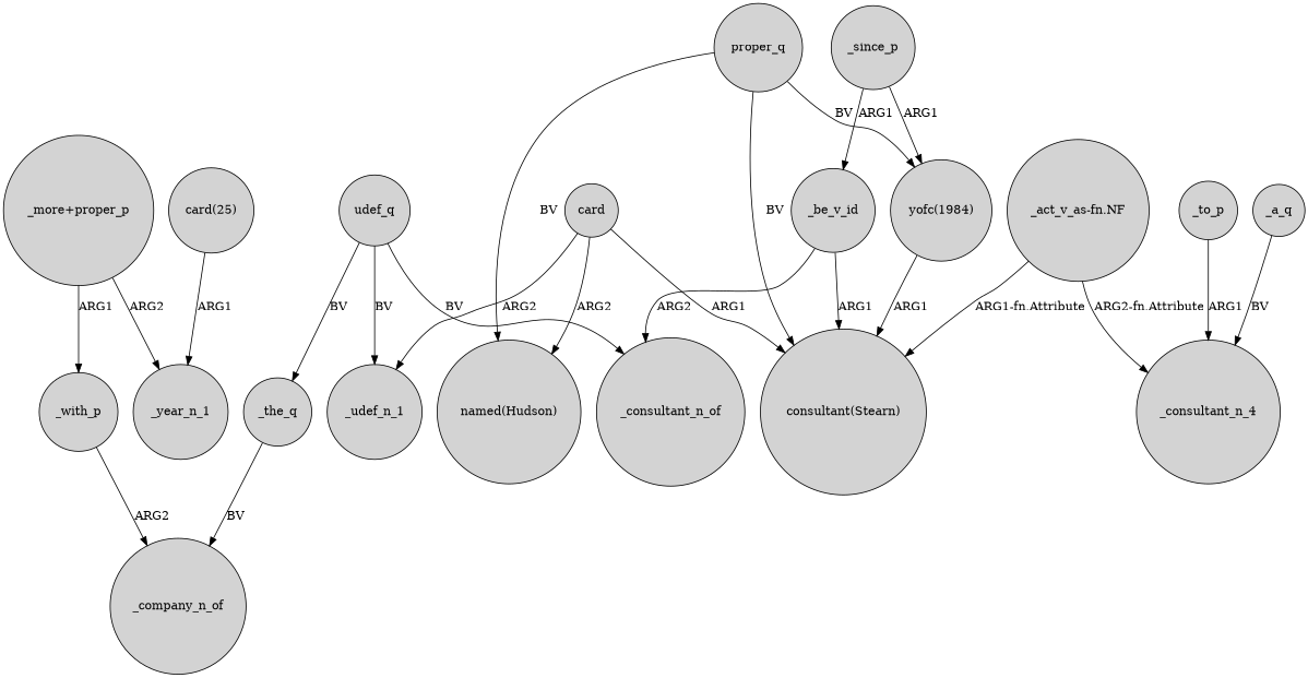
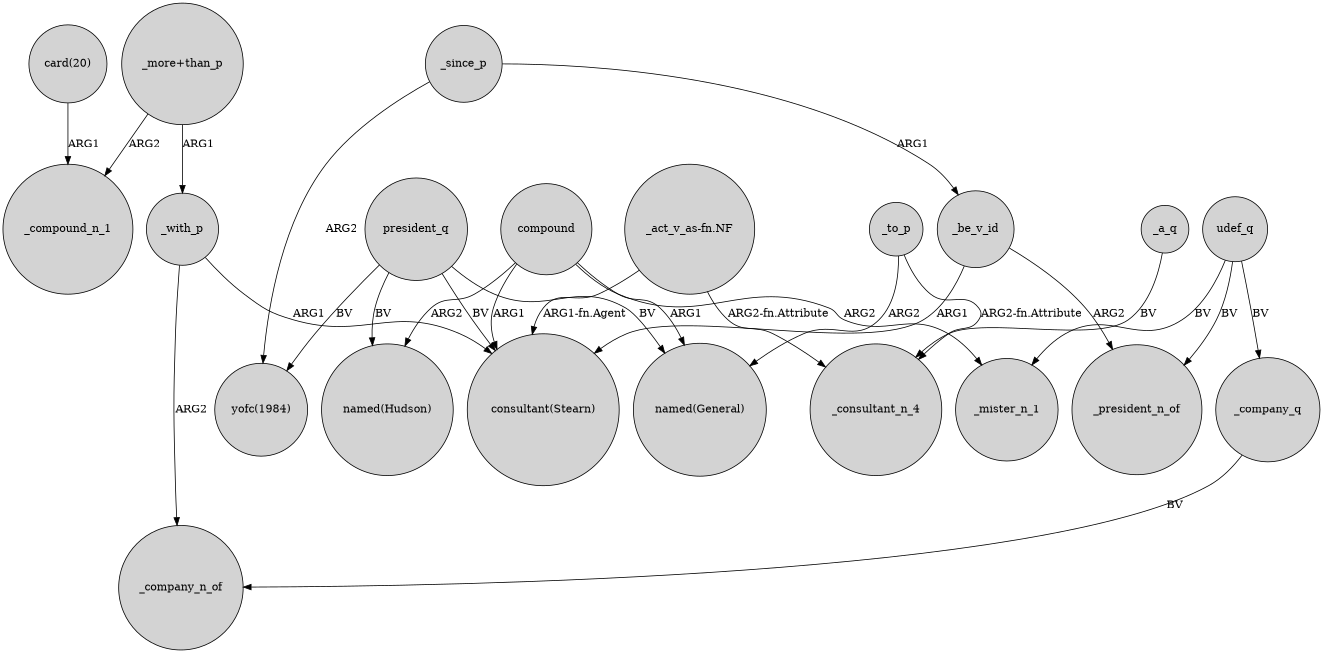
  digraph {
    node [shape=circle style=filled]
-   "_more+than_p" [label="_more+proper_p"]
-   _year_n_1
+   "_more+than_p"
+   _year_n_1 [label=_compound_n_1]
    _with_p
    n4 [label="consultant(Stearn)"]
    _company_n_of
-   compound [label=card]
+   compound
+   "named(General)"
    "named(Hudson)"
-   _mister_n_1 [label=_udef_n_1]
+   _mister_n_1
    _since_p
    "yofc(1984)"
    _be_v_id
-   _president_n_of [label=_consultant_n_of]
-   proper_q
+   _president_n_of
+   proper_q [label=president_q]
    "_act_v_as-fn.NF"
    n16 [label=_consultant_n_4]
    udef_q
-   _the_q
+   _the_q [label=_company_q]
    _to_p
    _a_q
-   "card(20)" [label="card(25)"]
+   "card(20)"
    "_more+than_p" -> _year_n_1 [label=ARG2]
    "_more+than_p" -> _with_p [label=ARG1]
-   "yofc(1984)" -> n4 [label=ARG1]
+   _with_p -> n4 [label=ARG1]
    _with_p -> _company_n_of [label=ARG2]
    compound -> n4 [label=ARG1]
+   compound -> "named(General)" [label=ARG1]
    compound -> "named(Hudson)" [label=ARG2]
    compound -> _mister_n_1 [label=ARG2]
-   _since_p -> "yofc(1984)" [label=ARG1]
+   _since_p -> "yofc(1984)" [label=ARG2]
    _since_p -> _be_v_id [label=ARG1]
    _be_v_id -> n4 [label=ARG1]
    _be_v_id -> _president_n_of [label=ARG2]
    proper_q -> n4 [label=BV]
+   proper_q -> "named(General)" [label=BV]
    proper_q -> "named(Hudson)" [label=BV]
    proper_q -> "yofc(1984)" [label=BV]
-   "_act_v_as-fn.NF" -> n4 [label="ARG1-fn.Attribute"]
+   "_act_v_as-fn.NF" -> n4 [label="ARG1-fn.Agent"]
    "_act_v_as-fn.NF" -> n16 [label="ARG2-fn.Attribute"]
    udef_q -> _mister_n_1 [label=BV]
    udef_q -> _president_n_of [label=BV]
    udef_q -> _the_q [label=BV]
    _the_q -> _company_n_of [label=BV]
-   _to_p -> n16 [label=ARG1]
+   _to_p -> "named(General)" [label=ARG2]
+   _to_p -> n16 [label="ARG2-fn.Attribute"]
    _a_q -> n16 [label=BV]
    "card(20)" -> _year_n_1 [label=ARG1]
  }
